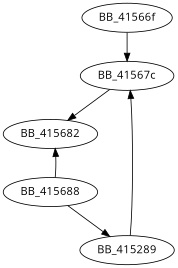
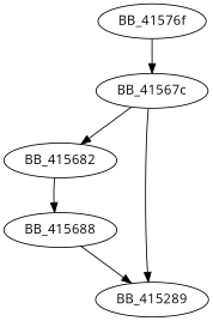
  digraph {
    fontname="Open Sans"
    node [fontname="Open Sans"]
    edge [fontname="Open Sans"]
-   BB_41566f
+   BB_41566f [label=BB_41576f]
    BB_41567c
    BB_415682
    n4 [label=BB_415289]
    BB_415688
    BB_41566f -> BB_41567c
    BB_41567c -> BB_415682
-   n4 -> BB_41567c
-   BB_415688 -> BB_415682
+   BB_41567c -> n4
+   BB_415682 -> BB_415688
    BB_415688 -> n4
  }
